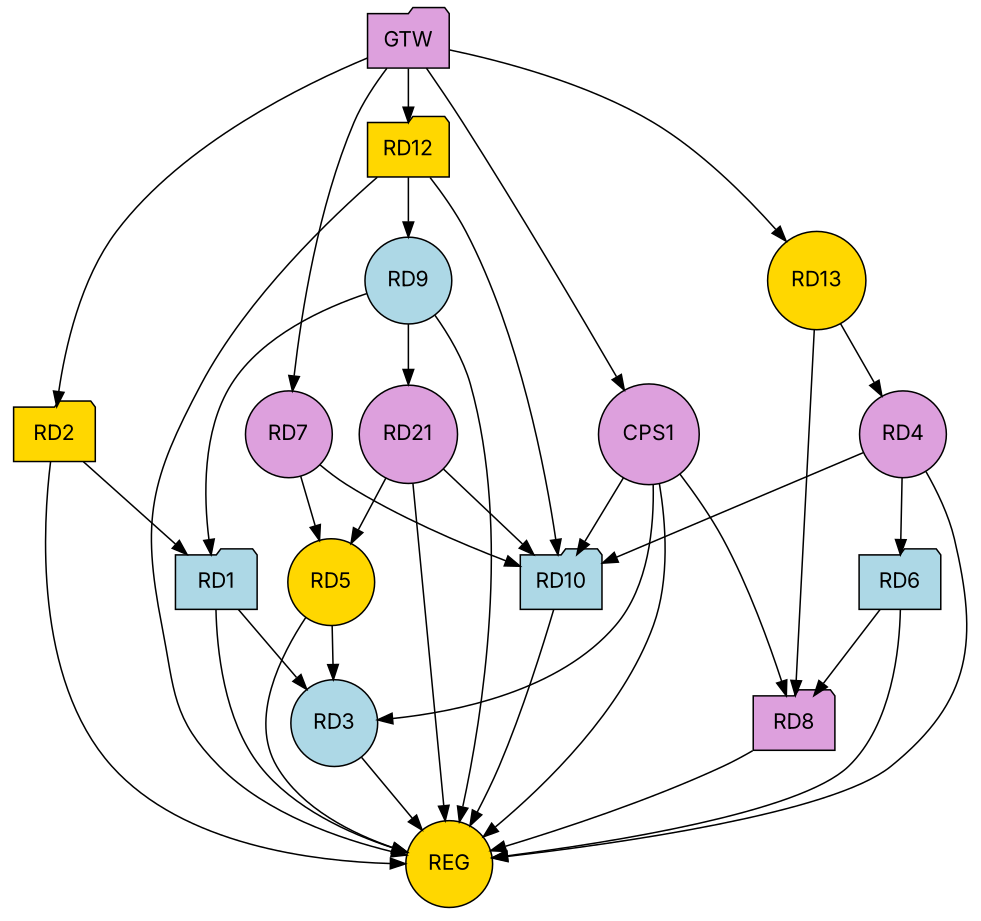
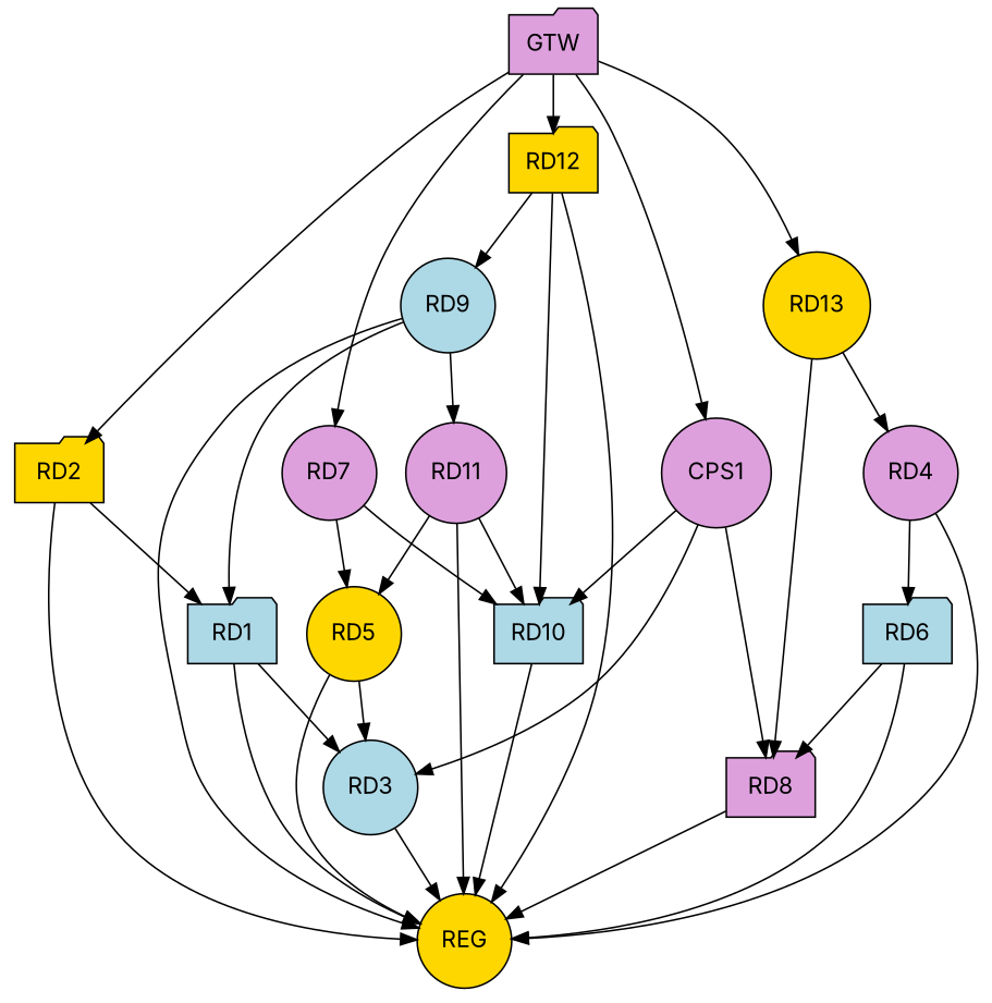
  strict digraph {
    fontname=Inter
    node [fillcolor=plum fontname=Inter shape=circle style=filled]
    edge [fontname=Inter]
    n1 [fillcolor=lightblue label=RD1 shape=folder]
    n2 [fillcolor=lightblue label=RD3]
    n3 [fillcolor=gold label=REG]
    n4 [fillcolor=gold label=RD2 shape=folder]
    n5 [label=RD4]
    n6 [fillcolor=lightblue label=RD6 shape=folder]
    n7 [fillcolor=lightblue label=RD10 shape=folder]
    n8 [label=RD8 shape=folder]
    n9 [fillcolor=gold label=RD5]
    n10 [label=RD7]
    n11 [fillcolor=lightblue label=RD9]
-   n12 [label=RD21]
+   n12 [label=RD11]
    n13 [fillcolor=gold label=RD12 shape=folder]
    n14 [fillcolor=gold label=RD13]
    n15 [label=CPS1]
    n16 [label=GTW shape=folder]
    n1 -> n2
    n1 -> n3
    n2 -> n3
    n4 -> n1
    n4 -> n3
    n5 -> n3
    n5 -> n6
-   n5 -> n7
    n6 -> n3
    n6 -> n8
    n7 -> n3
    n8 -> n3
    n9 -> n2
    n9 -> n3
    n10 -> n7
    n10 -> n9
    n11 -> n1
    n11 -> n3
    n11 -> n12
    n12 -> n3
    n12 -> n7
    n12 -> n9
    n13 -> n3
    n13 -> n7
    n13 -> n11
    n14 -> n5
    n14 -> n8
    n15 -> n2
-   n15 -> n3
    n15 -> n7
    n15 -> n8
    n16 -> n4
    n16 -> n10
    n16 -> n13
    n16 -> n14
    n16 -> n15
  }
